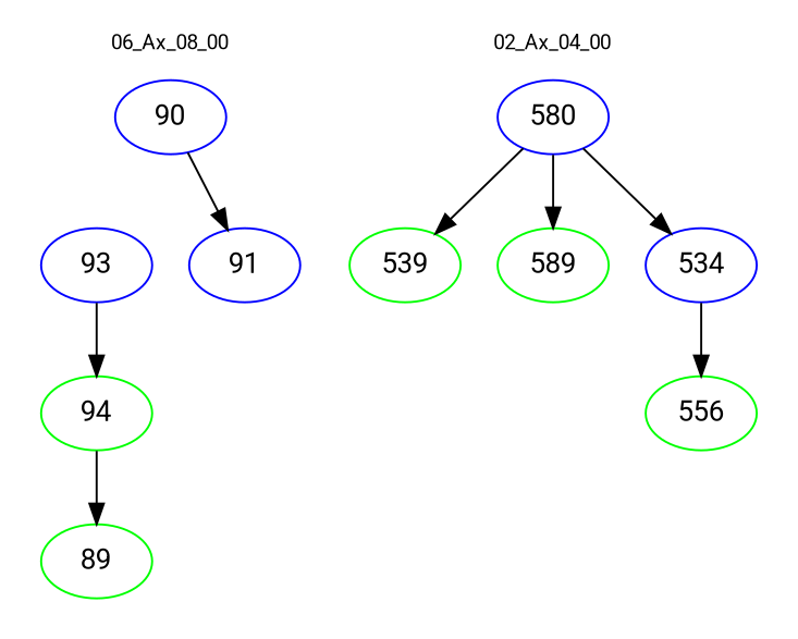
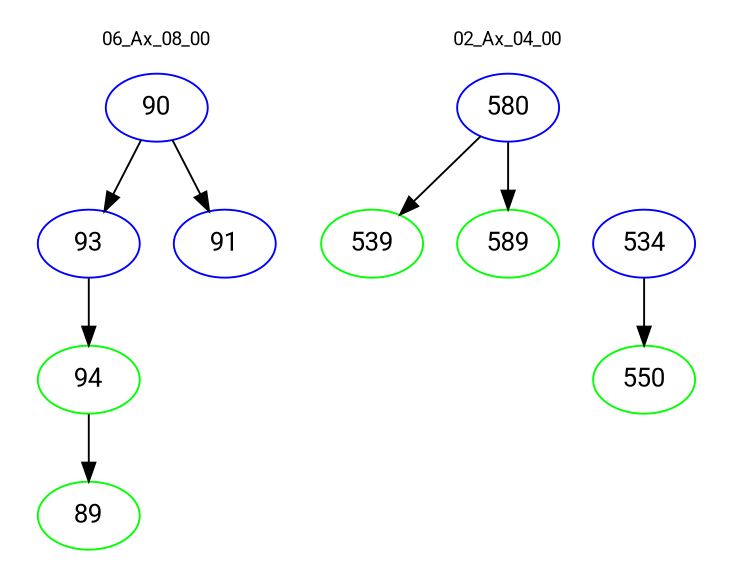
  digraph {
    fontname=Roboto
    node [color=blue fontname=Roboto]
    edge [color=black fontname=Roboto]
    n1 [label=90]
    n2 [color=green label=89]
    n3 [label=93]
    n4 [label=91]
    n5 [color=green label=94]
    n6 [label=580]
    n7 [color=green label=539]
    n8 [color=green label=589]
    n9 [label=534]
-   n10 [color=green label=556]
+   n10 [color=green label=550]
    subgraph cluster_1 {
      color=white
      fontsize=10
      label="06_Ax_08_00"
      n1
      n2
      n3
      n4
      n5
    }
    subgraph cluster_2 {
      color=white
      fontsize=10
      label="02_Ax_04_00"
      n6
      n7
      n8
      n9
      n10
    }
+   n1 -> n3
    n1 -> n4
    n3 -> n5
    n5 -> n2
    n6 -> n7
    n6 -> n8
-   n6 -> n9
    n9 -> n10
  }
